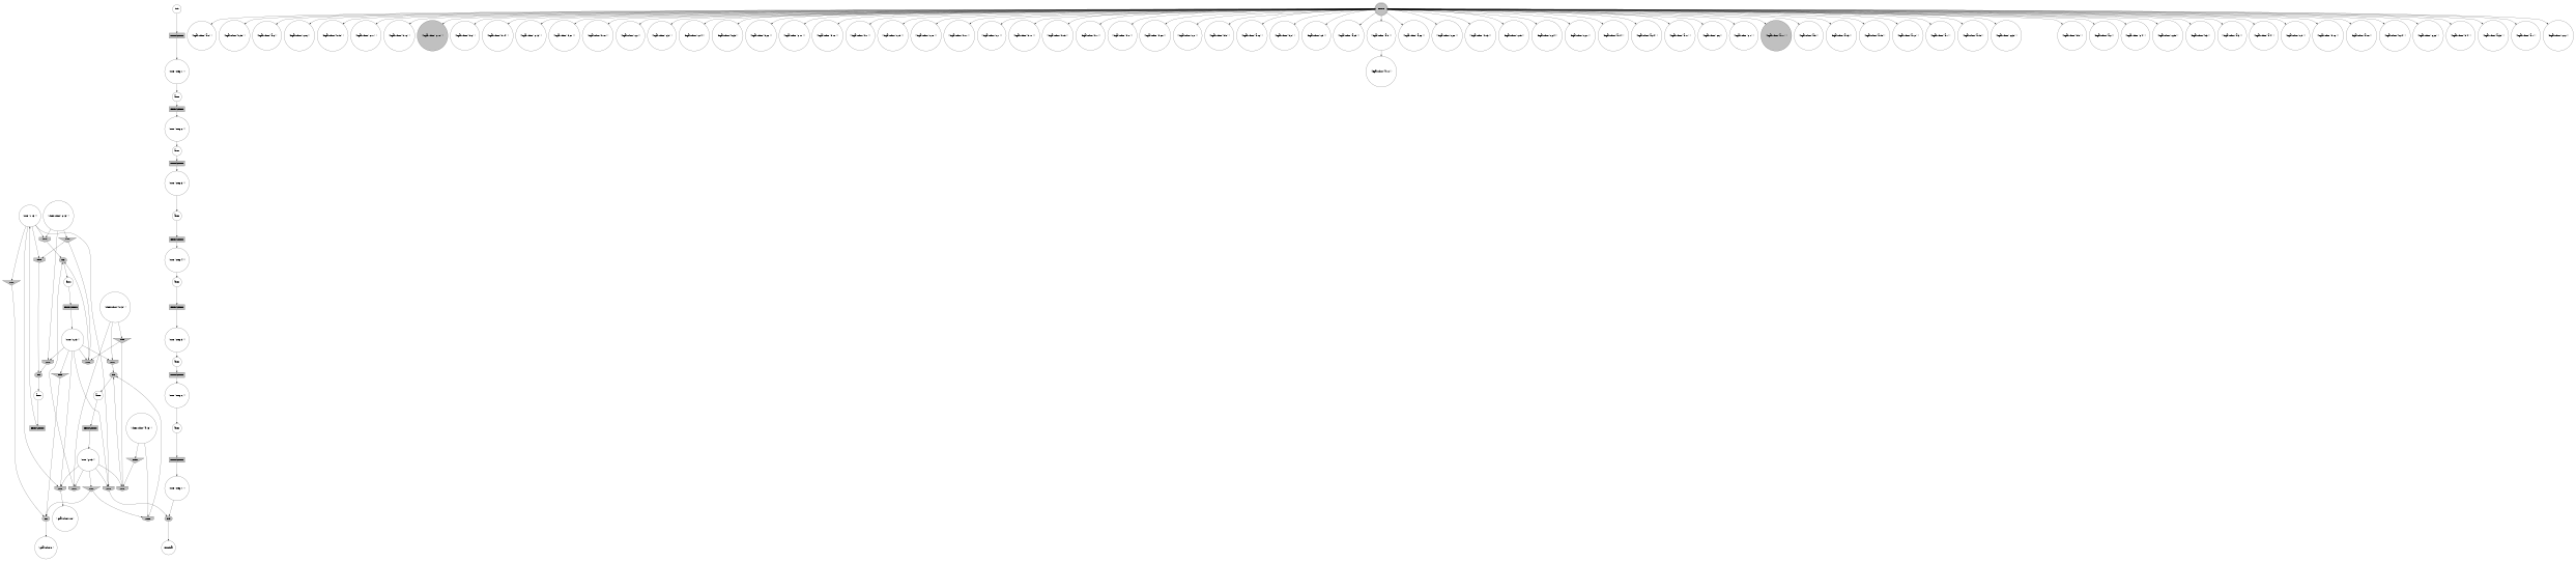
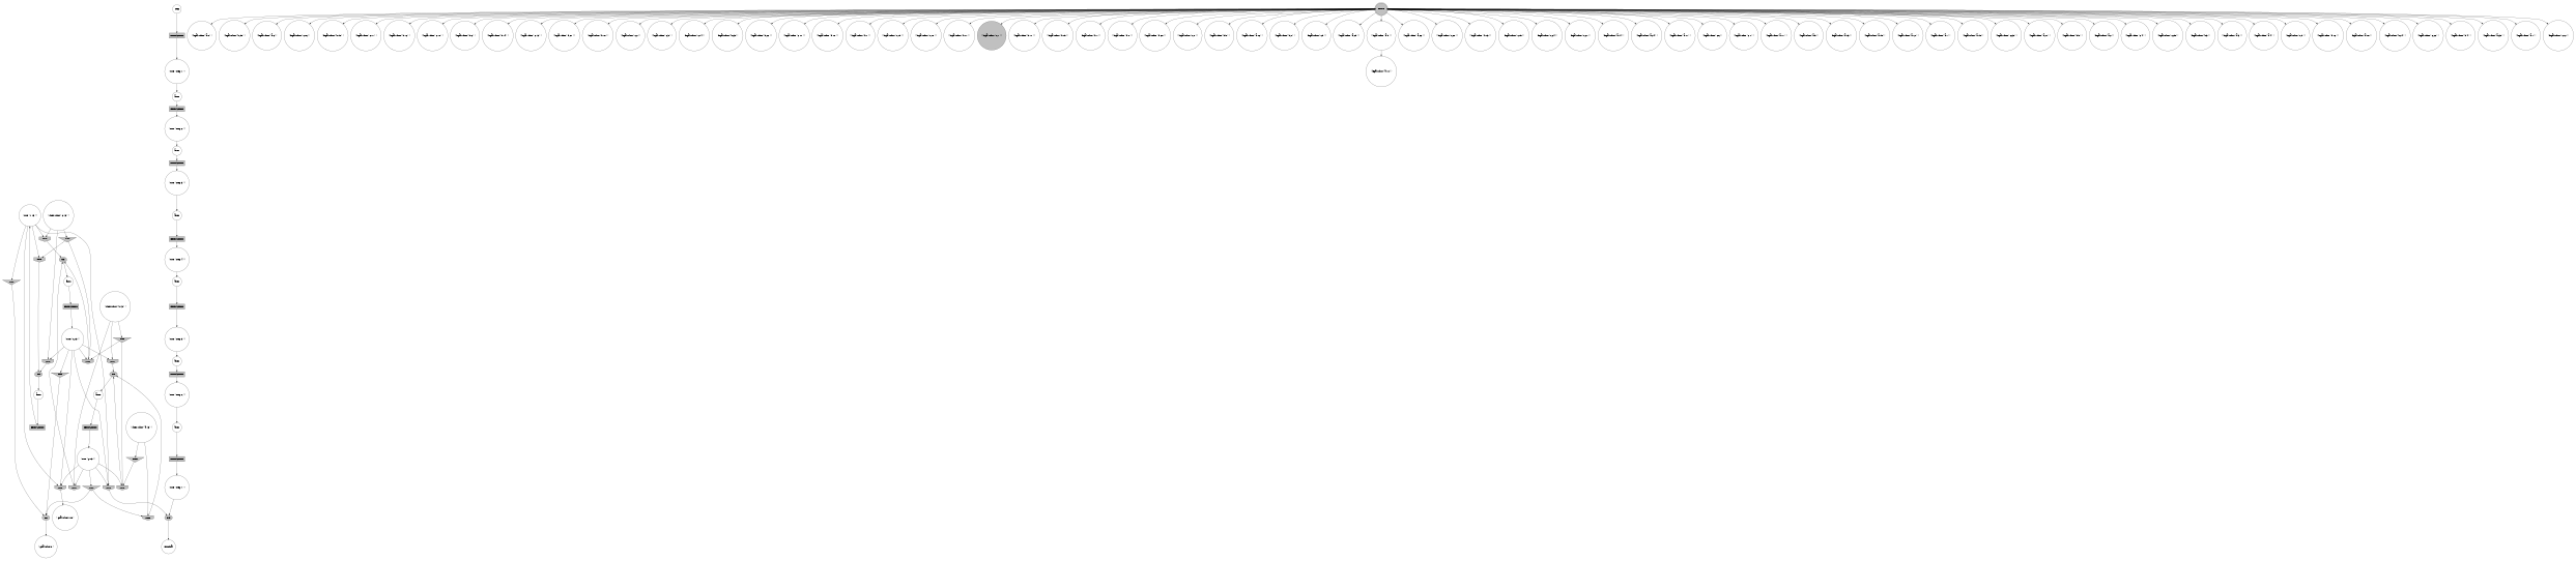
  digraph {
    node [fillcolor=white shape=circle style=filled]
    n1 [fillcolor=grey label=TRANSITION shape=box]
    n2 [label="( true ( step 1 ) )"]
    n3 [label=anon]
    n4 [fillcolor=grey label=TRANSITION shape=box]
    n5 [label="( legal robot ( a 8 ) )"]
    n6 [fillcolor=grey label=AND shape=invhouse]
    n7 [fillcolor=grey label=OR shape=ellipse]
    n8 [label=terminal]
    n9 [label="( legal robot ( b 25 ) )"]
    n10 [label="( legal robot ( a 6 ) )"]
    n11 [label="( legal robot ( c 16 ) )"]
    n12 [label="( legal robot ( b 15 ) )"]
-   n13 [label=init]
+   n13 [label=step]
    n14 [fillcolor=grey label=AND shape=invhouse]
    n15 [fillcolor=grey label=OR shape=ellipse]
    n16 [label=anon]
    n17 [fillcolor=grey label=TRANSITION shape=box]
    n18 [label="( legal robot ( c 17 ) )"]
    n19 [label="( legal robot ( b 16 ) )"]
-   n20 [fillcolor=grey label="( legal robot ( c 10 ) )"]
+   n20 [label="( legal robot ( c 10 ) )"]
    n21 [fillcolor=grey label=OR shape=ellipse]
    n22 [label="( goal robot 0 )"]
    n23 [fillcolor=grey label=NOT shape=invtriangle]
    n24 [fillcolor=grey label=AND shape=invhouse]
    n25 [fillcolor=grey label=OR shape=ellipse]
    n26 [label=anon]
    n27 [label="( true ( step 2 ) )"]
    n28 [label=anon]
    n29 [fillcolor=grey label=TRANSITION shape=box]
    n30 [label="( true ( step 3 ) )"]
    n31 [label="( legal robot ( b 6 ) )"]
    n32 [label="( true ( step 7 ) )"]
    n33 [label="( legal robot ( b 14 ) )"]
    n34 [label="( legal robot ( c 13 ) )"]
    n35 [label="( legal robot ( b 21 ) )"]
    n36 [label="( legal robot ( b 18 ) )"]
    n37 [label="( legal robot ( c 2 ) )"]
    n38 [fillcolor=grey label=AND shape=invhouse]
    n39 [label="( goal robot 100 )"]
    n40 [label="( legal robot ( c 3 ) )"]
    n41 [label="( legal robot ( c 14 ) )"]
    n42 [label="( legal robot ( b 23 ) )"]
    n43 [label="( legal robot ( b 22 ) )"]
    n44 [label=anon]
    n45 [label="( legal robot ( c 11 ) )"]
    n46 [fillcolor=grey label=TRANSITION shape=box]
    n47 [label="( true ( r 13 ) )"]
    n48 [fillcolor=grey label=AND shape=invhouse]
    n49 [fillcolor=grey label=NOT shape=invtriangle]
    n50 [label="( legal robot ( b 10 ) )"]
    n51 [label="( legal robot ( b 7 ) )"]
    n52 [label="( legal robot ( c 19 ) )"]
    n53 [fillcolor=grey label=TRANSITION shape=box]
    n54 [label="( true ( step 4 ) )"]
    n55 [label="( legal robot ( c 18 ) )"]
    n56 [fillcolor=grey label=TRANSITION shape=box]
    n57 [label="( true ( step 6 ) )"]
    n58 [label=anon]
    n59 [fillcolor=grey label=TRANSITION shape=box]
    n60 [label="( legal robot ( b 17 ) )"]
-   n61 [label="( legal robot ( c 7 ) )"]
+   n61 [fillcolor=grey label="( legal robot ( c 7 ) )"]
    n62 [label="( true ( q 13 ) )"]
    n63 [label="( legal robot ( b 11 ) )"]
    n64 [fillcolor=grey label=AND shape=invhouse]
    n65 [fillcolor=grey label=TRUE shape=doublecircle]
    n66 [label="( legal robot ( b 19 ) )"]
    n67 [label="( legal robot ( b 1 ) )"]
    n68 [label="( legal robot ( b 8 ) )"]
    n69 [label="( legal robot ( b 20 ) )"]
    n70 [label="( legal robot ( c 8 ) )"]
    n71 [label="( legal robot ( b 9 ) )"]
    n72 [label="( legal robot ( a 16 ) )"]
    n73 [label="( legal robot ( b 2 ) )"]
    n74 [label="( legal robot ( c 5 ) )"]
    n75 [label="( legal robot ( a 25 ) )"]
    n76 [label="( legal robot ( a 5 ) )"]
    n77 [label="( legal robot ( a 22 ) )"]
    n78 [label="( legal robot ( c 20 ) )"]
    n79 [label="( legal robot ( b 13 ) )"]
    n80 [label="( legal robot ( c 15 ) )"]
    n81 [label="( legal robot ( c 24 ) )"]
    n82 [label="( legal robot ( c 21 ) )"]
    n83 [label="( legal robot ( a 14 ) )"]
    n84 [label="( legal robot ( a 24 ) )"]
    n85 [label="( legal robot ( a 11 ) )"]
    n86 [label="( legal robot ( c 6 ) )"]
    n87 [label="( legal robot ( c 1 ) )"]
-   n88 [fillcolor=grey label="( legal robot ( a 17 ) )"]
+   n88 [label="( legal robot ( a 17 ) )"]
    n89 [label="( legal robot ( a 9 ) )"]
    n90 [label="( legal robot ( a 13 ) )"]
    n91 [label="( legal robot ( a 15 ) )"]
    n92 [label="( legal robot ( a 12 ) )"]
    n93 [label="( legal robot ( a 7 ) )"]
    n94 [label="( legal robot ( a 19 ) )"]
    n95 [label="( legal robot ( c 23 ) )"]
+   n96 [label="( legal robot ( a 21 ) )"]
    n97 [label="( legal robot ( b 5 ) )"]
    n98 [label="( legal robot ( a 2 ) )"]
    n99 [label="( legal robot ( c 4 ) )"]
    n100 [label="( legal robot ( c 25 ) )"]
    n101 [label="( legal robot ( b 3 ) )"]
    n102 [label="( legal robot ( a 3 ) )"]
    n103 [label="( legal robot ( a 4 ) )"]
    n104 [label="( legal robot ( c 9 ) )"]
    n105 [label="( legal robot ( b 12 ) )"]
    n106 [label="( legal robot ( a 18 ) )"]
    n107 [label="( legal robot ( b 24 ) )"]
    n108 [label="( legal robot ( c 22 ) )"]
    n109 [label="( legal robot ( b 4 ) )"]
    n110 [label="( legal robot ( a 23 ) )"]
    n111 [label="( legal robot ( a 1 ) )"]
    n112 [label="( legal robot ( c 12 ) )"]
    n113 [label="( legal robot ( a 10 ) )"]
    n114 [label=anon]
    n115 [fillcolor=grey label=OR shape=ellipse]
    n116 [label=anon]
    n117 [fillcolor=grey label=TRANSITION shape=box]
    n118 [label="( true ( p 13 ) )"]
    n119 [label="( true ( step 5 ) )"]
    n120 [label=anon]
    n121 [fillcolor=grey label=NOT shape=invtriangle]
    n122 [fillcolor=grey label=AND shape=invhouse]
    n123 [fillcolor=grey label=AND shape=invhouse]
    n124 [fillcolor=grey label=NOT shape=invtriangle]
    n125 [fillcolor=grey label=AND shape=invhouse]
    n126 [label="( does robot ( b 13 ) )"]
    n127 [fillcolor=grey label=NOT shape=invtriangle]
    n128 [fillcolor=grey label=AND shape=invhouse]
    n129 [fillcolor=grey label=TRANSITION shape=box]
    n130 [label="( does robot ( a 13 ) )"]
    n131 [fillcolor=grey label=NOT shape=invtriangle]
    n132 [label="( does robot ( c 13 ) )"]
    n1 -> n2
    n2 -> n3
    n3 -> n4
    n4 -> n27
    n6 -> n7
    n7 -> n8
    n13 -> n1
    n14 -> n15
    n15 -> n16
    n16 -> n17
    n17 -> n62
    n21 -> n22
    n23 -> n14
    n23 -> n24
    n24 -> n25
    n25 -> n26
    n26 -> n46
    n27 -> n28
    n28 -> n29
    n29 -> n30
    n30 -> n44
    n32 -> n7
    n38 -> n39
    n44 -> n53
    n46 -> n47
    n47 -> n6
    n47 -> n24
    n47 -> n38
    n47 -> n48
    n47 -> n49
    n48 -> n15
    n49 -> n21
    n53 -> n54
    n54 -> n114
    n56 -> n57
    n57 -> n58
    n58 -> n59
    n59 -> n32
    n62 -> n6
    n62 -> n14
    n62 -> n38
    n62 -> n123
    n62 -> n124
    n62 -> n125
    n64 -> n15
    n65 -> n5
    n65 -> n9
    n65 -> n10
    n65 -> n11
    n65 -> n12
    n65 -> n18
    n65 -> n19
    n65 -> n20
    n65 -> n31
    n65 -> n33
    n65 -> n34
    n65 -> n35
    n65 -> n36
    n65 -> n37
    n65 -> n40
    n65 -> n41
    n65 -> n42
    n65 -> n43
    n65 -> n45
    n65 -> n50
    n65 -> n51
    n65 -> n52
    n65 -> n55
    n65 -> n60
    n65 -> n61
    n65 -> n63
    n65 -> n66
    n65 -> n67
    n65 -> n68
    n65 -> n69
    n65 -> n70
    n65 -> n71
    n65 -> n72
    n65 -> n73
    n65 -> n74
    n65 -> n75
    n65 -> n76
    n65 -> n77
    n65 -> n78
    n65 -> n79
    n65 -> n80
    n65 -> n81
    n65 -> n82
    n65 -> n83
    n65 -> n84
    n65 -> n85
    n65 -> n86
    n65 -> n87
    n65 -> n88
    n65 -> n89
    n65 -> n90
    n65 -> n91
    n65 -> n92
    n65 -> n93
    n65 -> n94
    n65 -> n95
+   n65 -> n96
    n65 -> n97
    n65 -> n98
    n65 -> n99
    n65 -> n100
    n65 -> n101
    n65 -> n102
    n65 -> n103
    n65 -> n104
    n65 -> n105
    n65 -> n106
    n65 -> n107
    n65 -> n108
    n65 -> n109
    n65 -> n110
    n65 -> n111
    n65 -> n112
    n76 -> n113
    n114 -> n129
    n115 -> n116
    n116 -> n117
    n117 -> n118
    n118 -> n6
    n118 -> n38
    n118 -> n64
    n118 -> n121
    n118 -> n128
    n119 -> n120
    n120 -> n56
    n121 -> n21
    n121 -> n122
    n122 -> n115
    n123 -> n115
    n124 -> n21
    n125 -> n25
    n126 -> n64
    n126 -> n123
    n126 -> n127
    n127 -> n14
    n127 -> n128
    n128 -> n115
    n129 -> n119
    n130 -> n122
    n130 -> n131
    n131 -> n128
    n132 -> n23
    n132 -> n48
    n132 -> n125
  }
